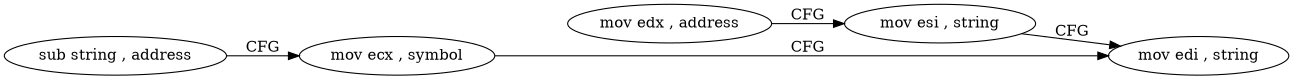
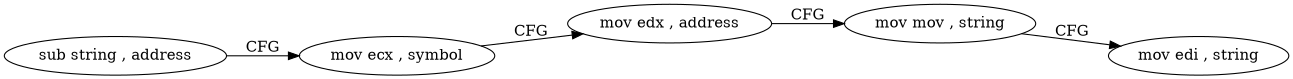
  digraph {
    rankdir=LR
    n1 [label="sub string , address"]
    n2 [label="mov ecx , symbol"]
    n3 [label="mov edx , address"]
-   n4 [label="mov esi , string"]
+   n4 [label="mov mov , string"]
    n5 [label="mov edi , string"]
    n1 -> n2 [label=CFG]
-   n2 -> n5 [label=CFG]
+   n2 -> n3 [label=CFG]
    n3 -> n4 [label=CFG]
    n4 -> n5 [label=CFG]
  }
